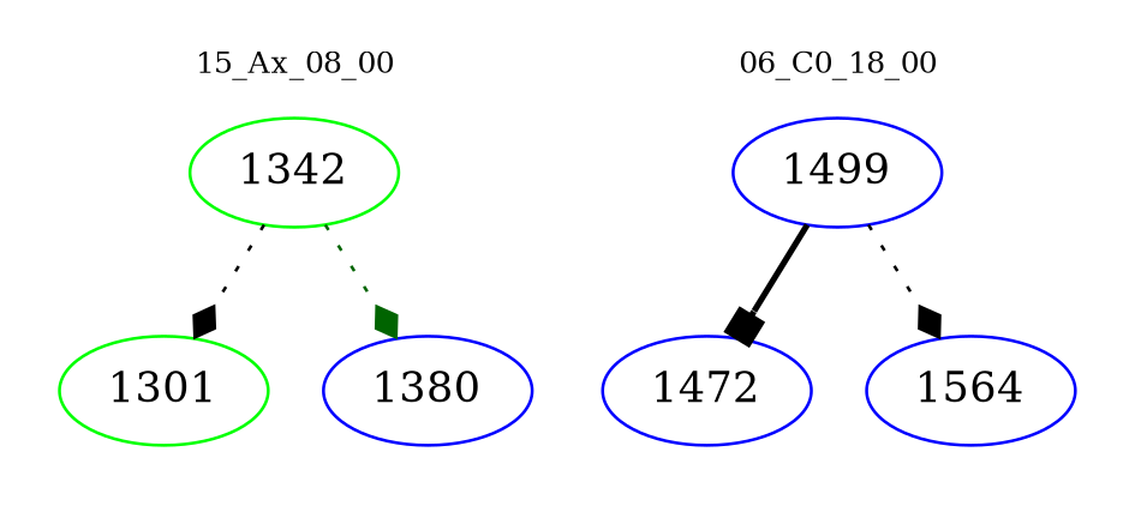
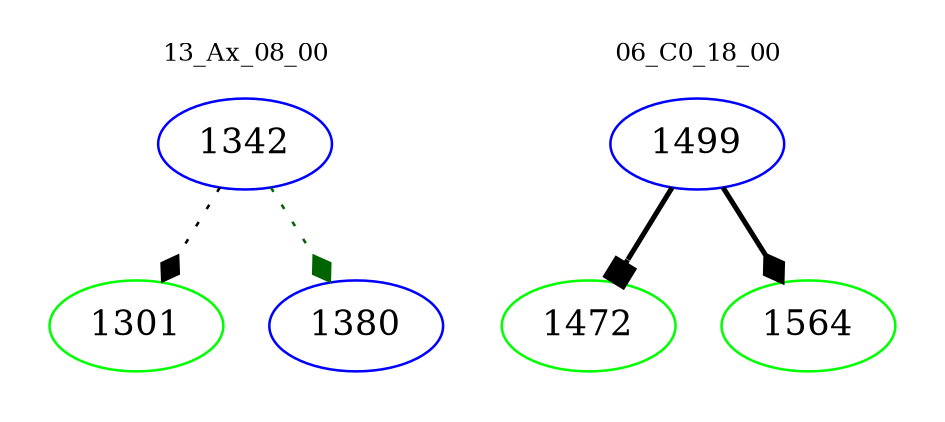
  digraph {
    fontname="DejaVu Serif"
    node [color=blue fontname="DejaVu Serif"]
    edge [arrowhead=diamond color=black fontname="DejaVu Serif" style=dotted]
-   n1 [color=green label=1342]
+   n1 [label=1342]
    n2 [color=green label=1301]
    n3 [label=1380]
    n4 [label=1499]
-   n5 [label=1472]
-   n6 [label=1564]
+   n5 [color=green label=1472]
+   n6 [color=green label=1564]
    subgraph cluster_1 {
      color=white
      fontsize=10
-     label="15_Ax_08_00"
+     label="13_Ax_08_00"
      n1
      n2
      n3
    }
    subgraph cluster_2 {
      color=white
      fontsize=10
      label="06_C0_18_00"
      n4
      n5
      n6
    }
    n1 -> n2
    n1 -> n3 [color=darkgreen]
    n4 -> n5 [arrowhead=box style=bold]
-   n4 -> n6
+   n4 -> n6 [style=bold]
  }
